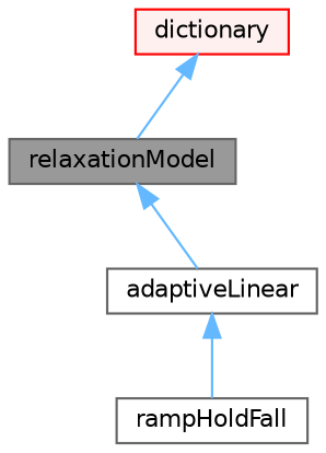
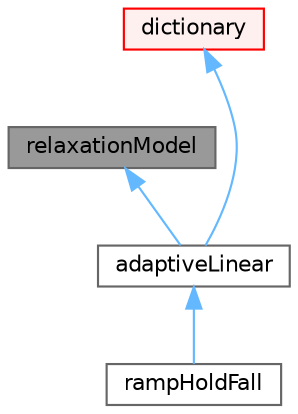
  digraph {
    node [color=gray40 fillcolor=white fontname=Helvetica fontsize=10 shape=box style=filled]
    edge [color=steelblue1 dir=back fontname=Helvetica fontsize=10 labelfontname=Helvetica labelfontsize=10 style=solid]
    n1 [fillcolor=grey60 fontcolor=black height=0.2 label=relaxationModel width=0.4]
    n2 [height=0.2 label=adaptiveLinear width=0.4]
    n3 [height=0.2 label=rampHoldFall width=0.4]
    n4 [color=red fillcolor="#FFF0F0" height=0.2 label=dictionary width=0.4]
    n1 -> n2
    n2 -> n3
-   n4 -> n1
+   n4 -> n2
  }
